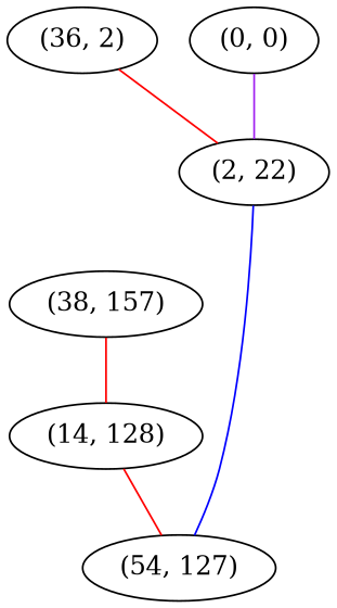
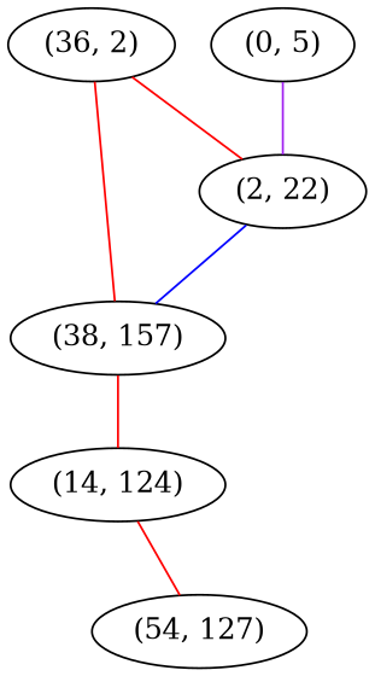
  graph {
    edge [color=red weight=1]
    n1 [label="(36, 2)"]
    "(38, 157)"
    "(2, 22)"
-   "(14, 128)"
+   "(14, 128)" [label="(14, 124)"]
    "(54, 127)"
-   "(0, 0)"
+   "(0, 0)" [label="(0, 5)"]
+   n1 -- "(38, 157)"
    n1 -- "(2, 22)"
    "(38, 157)" -- "(14, 128)"
-   "(2, 22)" -- "(54, 127)" [color=blue weight=3]
+   "(2, 22)" -- "(38, 157)" [color=blue weight=3]
    "(14, 128)" -- "(54, 127)" [weight=3]
    "(0, 0)" -- "(2, 22)" [color=purple weight=4]
  }
